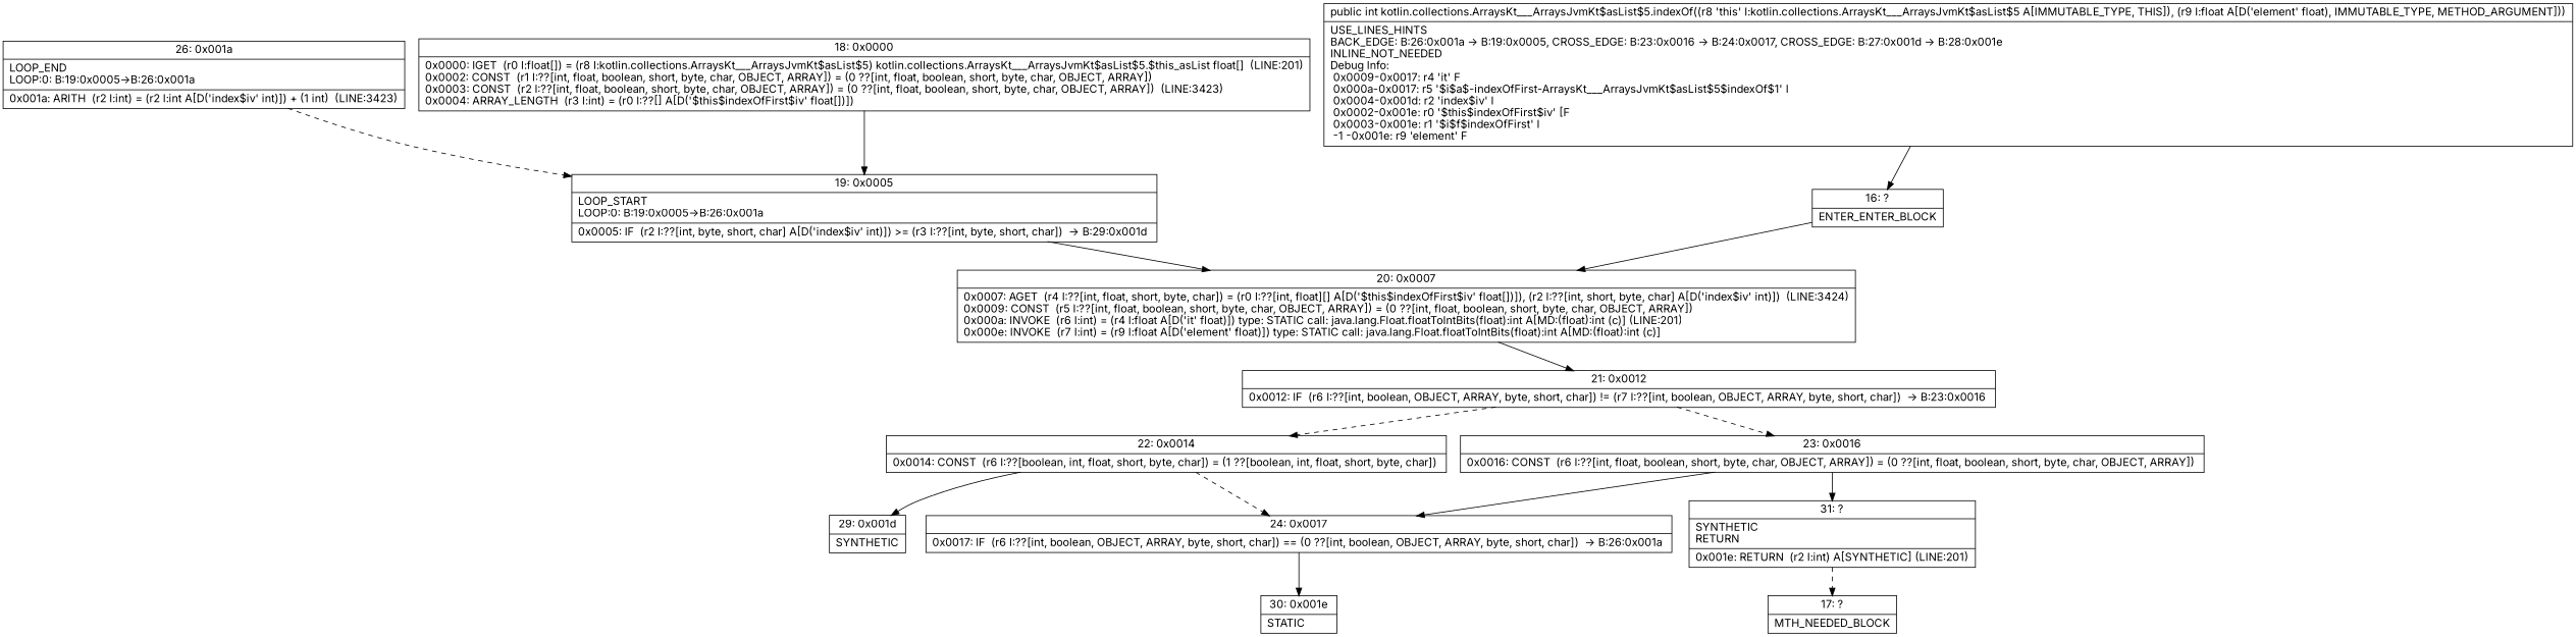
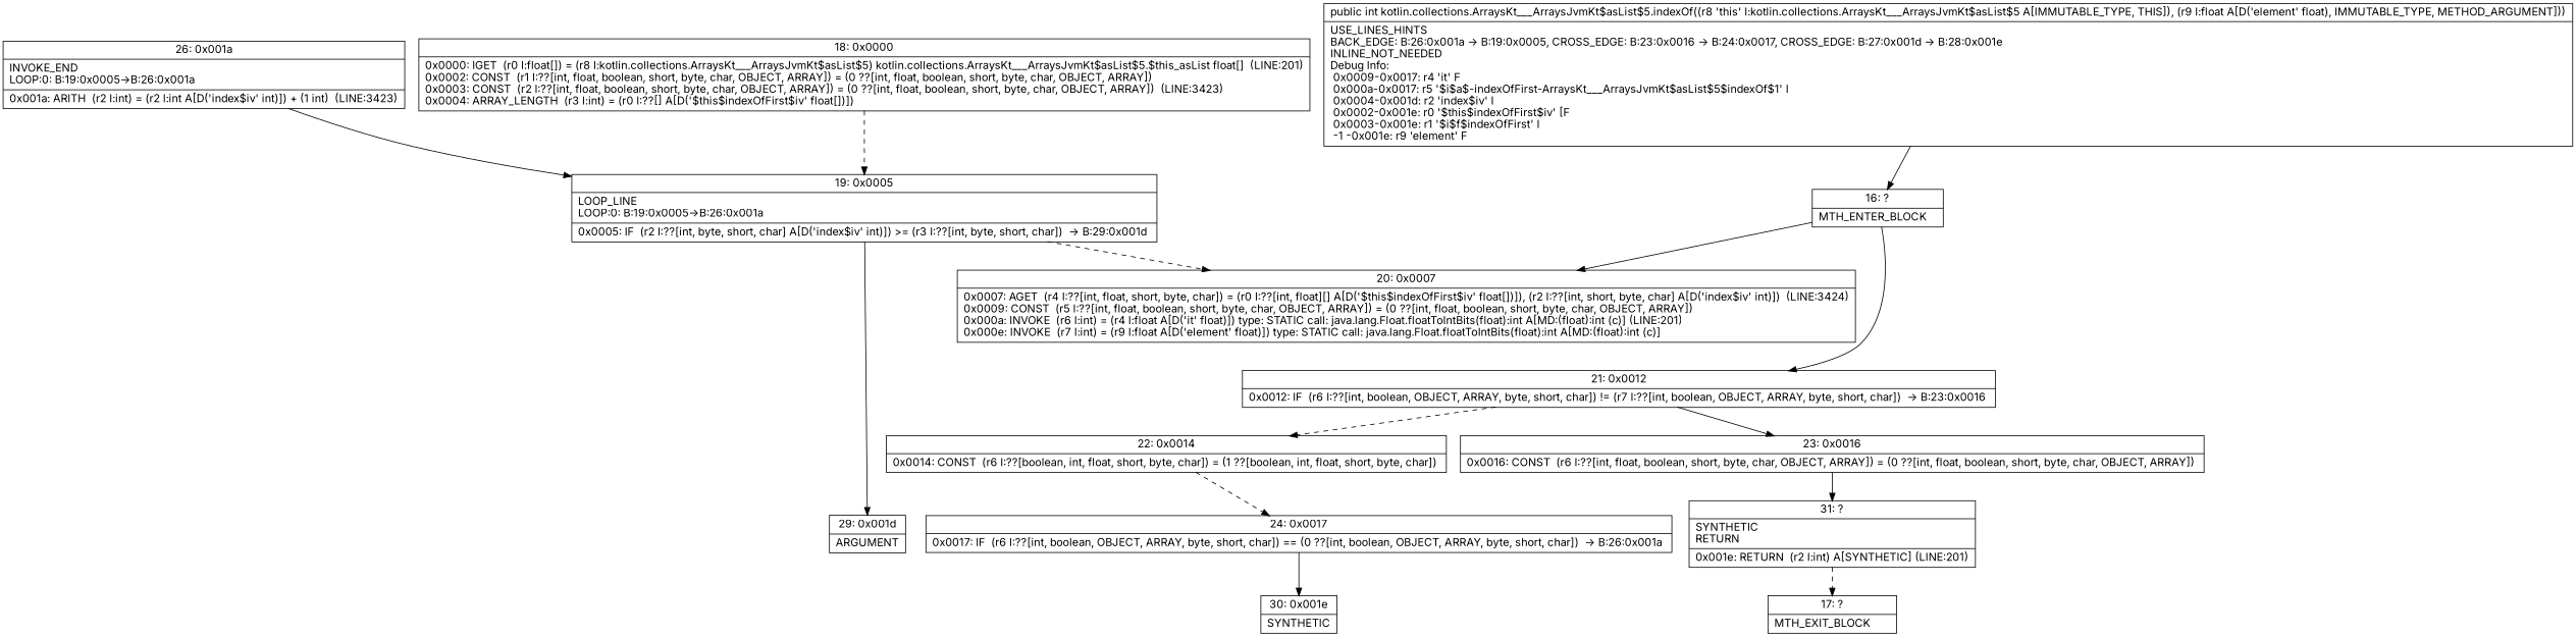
  digraph {
    fontname=Inter
    node [fontname=Inter shape=record]
    edge [fontname=Inter]
-   n1 [label="{16\:\ ?|ENTER_ENTER_BLOCK\l}"]
+   n1 [label="{16\:\ ?|MTH_ENTER_BLOCK\l}"]
    n2 [label="{20\:\ 0x0007|0x0007: AGET  (r4 I:??[int, float, short, byte, char]) = (r0 I:??[int, float][] A[D('$this$indexOfFirst$iv' float[])]), (r2 I:??[int, short, byte, char] A[D('index$iv' int)])  (LINE:3424)\l0x0009: CONST  (r5 I:??[int, float, boolean, short, byte, char, OBJECT, ARRAY]) = (0 ??[int, float, boolean, short, byte, char, OBJECT, ARRAY]) \l0x000a: INVOKE  (r6 I:int) = (r4 I:float A[D('it' float)]) type: STATIC call: java.lang.Float.floatToIntBits(float):int A[MD:(float):int (c)] (LINE:201)\l0x000e: INVOKE  (r7 I:int) = (r9 I:float A[D('element' float)]) type: STATIC call: java.lang.Float.floatToIntBits(float):int A[MD:(float):int (c)]\l}"]
    n3 [label="{18\:\ 0x0000|0x0000: IGET  (r0 I:float[]) = (r8 I:kotlin.collections.ArraysKt___ArraysJvmKt$asList$5) kotlin.collections.ArraysKt___ArraysJvmKt$asList$5.$this_asList float[]  (LINE:201)\l0x0002: CONST  (r1 I:??[int, float, boolean, short, byte, char, OBJECT, ARRAY]) = (0 ??[int, float, boolean, short, byte, char, OBJECT, ARRAY]) \l0x0003: CONST  (r2 I:??[int, float, boolean, short, byte, char, OBJECT, ARRAY]) = (0 ??[int, float, boolean, short, byte, char, OBJECT, ARRAY])  (LINE:3423)\l0x0004: ARRAY_LENGTH  (r3 I:int) = (r0 I:??[] A[D('$this$indexOfFirst$iv' float[])]) \l}"]
-   n4 [label="{19\:\ 0x0005|LOOP_START\lLOOP:0: B:19:0x0005\-\>B:26:0x001a\l|0x0005: IF  (r2 I:??[int, byte, short, char] A[D('index$iv' int)]) \>= (r3 I:??[int, byte, short, char])  \-\> B:29:0x001d \l}"]
-   n5 [label="{29\:\ 0x001d|SYNTHETIC\l}"]
+   n4 [label="{19\:\ 0x0005|LOOP_LINE\lLOOP:0: B:19:0x0005\-\>B:26:0x001a\l|0x0005: IF  (r2 I:??[int, byte, short, char] A[D('index$iv' int)]) \>= (r3 I:??[int, byte, short, char])  \-\> B:29:0x001d \l}"]
+   n5 [label="{29\:\ 0x001d|ARGUMENT\l}"]
    n6 [label="{21\:\ 0x0012|0x0012: IF  (r6 I:??[int, boolean, OBJECT, ARRAY, byte, short, char]) != (r7 I:??[int, boolean, OBJECT, ARRAY, byte, short, char])  \-\> B:23:0x0016 \l}"]
    n7 [label="{22\:\ 0x0014|0x0014: CONST  (r6 I:??[boolean, int, float, short, byte, char]) = (1 ??[boolean, int, float, short, byte, char]) \l}"]
    n8 [label="{23\:\ 0x0016|0x0016: CONST  (r6 I:??[int, float, boolean, short, byte, char, OBJECT, ARRAY]) = (0 ??[int, float, boolean, short, byte, char, OBJECT, ARRAY]) \l}"]
    n9 [label="{24\:\ 0x0017|0x0017: IF  (r6 I:??[int, boolean, OBJECT, ARRAY, byte, short, char]) == (0 ??[int, boolean, OBJECT, ARRAY, byte, short, char])  \-\> B:26:0x001a \l}"]
    n10 [label="{31\:\ ?|SYNTHETIC\lRETURN\l|0x001e: RETURN  (r2 I:int) A[SYNTHETIC] (LINE:201)\l}"]
-   n11 [label="{30\:\ 0x001e|STATIC\l}"]
-   n12 [label="{26\:\ 0x001a|LOOP_END\lLOOP:0: B:19:0x0005\-\>B:26:0x001a\l|0x001a: ARITH  (r2 I:int) = (r2 I:int A[D('index$iv' int)]) + (1 int)  (LINE:3423)\l}"]
-   n13 [label="{17\:\ ?|MTH_NEEDED_BLOCK\l}"]
+   n11 [label="{30\:\ 0x001e|SYNTHETIC\l}"]
+   n12 [label="{26\:\ 0x001a|INVOKE_END\lLOOP:0: B:19:0x0005\-\>B:26:0x001a\l|0x001a: ARITH  (r2 I:int) = (r2 I:int A[D('index$iv' int)]) + (1 int)  (LINE:3423)\l}"]
+   n13 [label="{17\:\ ?|MTH_EXIT_BLOCK\l}"]
    n14 [label="{public int kotlin.collections.ArraysKt___ArraysJvmKt$asList$5.indexOf((r8 'this' I:kotlin.collections.ArraysKt___ArraysJvmKt$asList$5 A[IMMUTABLE_TYPE, THIS]), (r9 I:float A[D('element' float), IMMUTABLE_TYPE, METHOD_ARGUMENT]))  | USE_LINES_HINTS\lBACK_EDGE: B:26:0x001a \-\> B:19:0x0005, CROSS_EDGE: B:23:0x0016 \-\> B:24:0x0017, CROSS_EDGE: B:27:0x001d \-\> B:28:0x001e\lINLINE_NOT_NEEDED\lDebug Info:\l  0x0009\-0x0017: r4 'it' F\l  0x000a\-0x0017: r5 '$i$a$\-indexOfFirst\-ArraysKt___ArraysJvmKt$asList$5$indexOf$1' I\l  0x0004\-0x001d: r2 'index$iv' I\l  0x0002\-0x001e: r0 '$this$indexOfFirst$iv' [F\l  0x0003\-0x001e: r1 '$i$f$indexOfFirst' I\l  \-1 \-0x001e: r9 'element' F\l}"]
    n1 -> n2
-   n2 -> n6
-   n3 -> n4
-   n4 -> n2 [style=solid]
-   n7 -> n5
+   n1 -> n6
+   n3 -> n4 [style=dashed]
+   n4 -> n2 [style=dashed]
+   n4 -> n5
    n6 -> n7 [style=dashed]
-   n6 -> n8 [style=dashed]
+   n6 -> n8
    n7 -> n9 [style=dashed]
-   n8 -> n9
    n8 -> n10
    n9 -> n11 [style=solid]
    n10 -> n13 [style=dashed]
-   n12 -> n4 [style=dashed]
+   n12 -> n4
    n14 -> n1
  }
